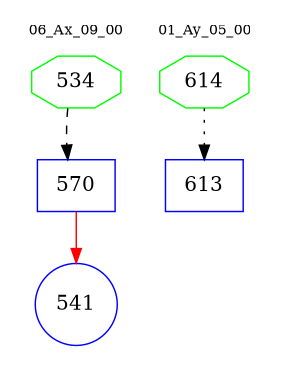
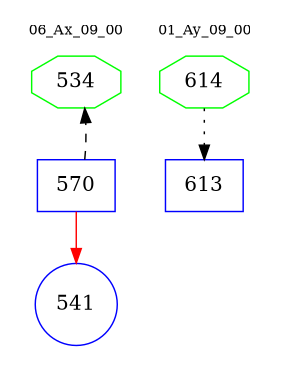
  digraph {
    node [color=blue shape=octagon]
    edge [color=black]
    n1 [color=green label=534]
    n2 [label=570 shape=box]
    n3 [label=541 shape=circle]
    n4 [color=green label=614]
    n5 [label=613 shape=box]
    subgraph cluster_1 {
      color=white
      fontsize=10
      label="06_Ax_09_00"
      n1
      n2
      n3
    }
    subgraph cluster_2 {
      color=white
      fontsize=10
-     label="01_Ay_05_00"
+     label="01_Ay_09_00"
      n4
      n5
    }
-   n1 -> n2 [style=dashed]
+   n2 -> n1 [style=dashed]
    n2 -> n3 [color=red style=solid]
    n4 -> n5 [style=dotted]
  }
